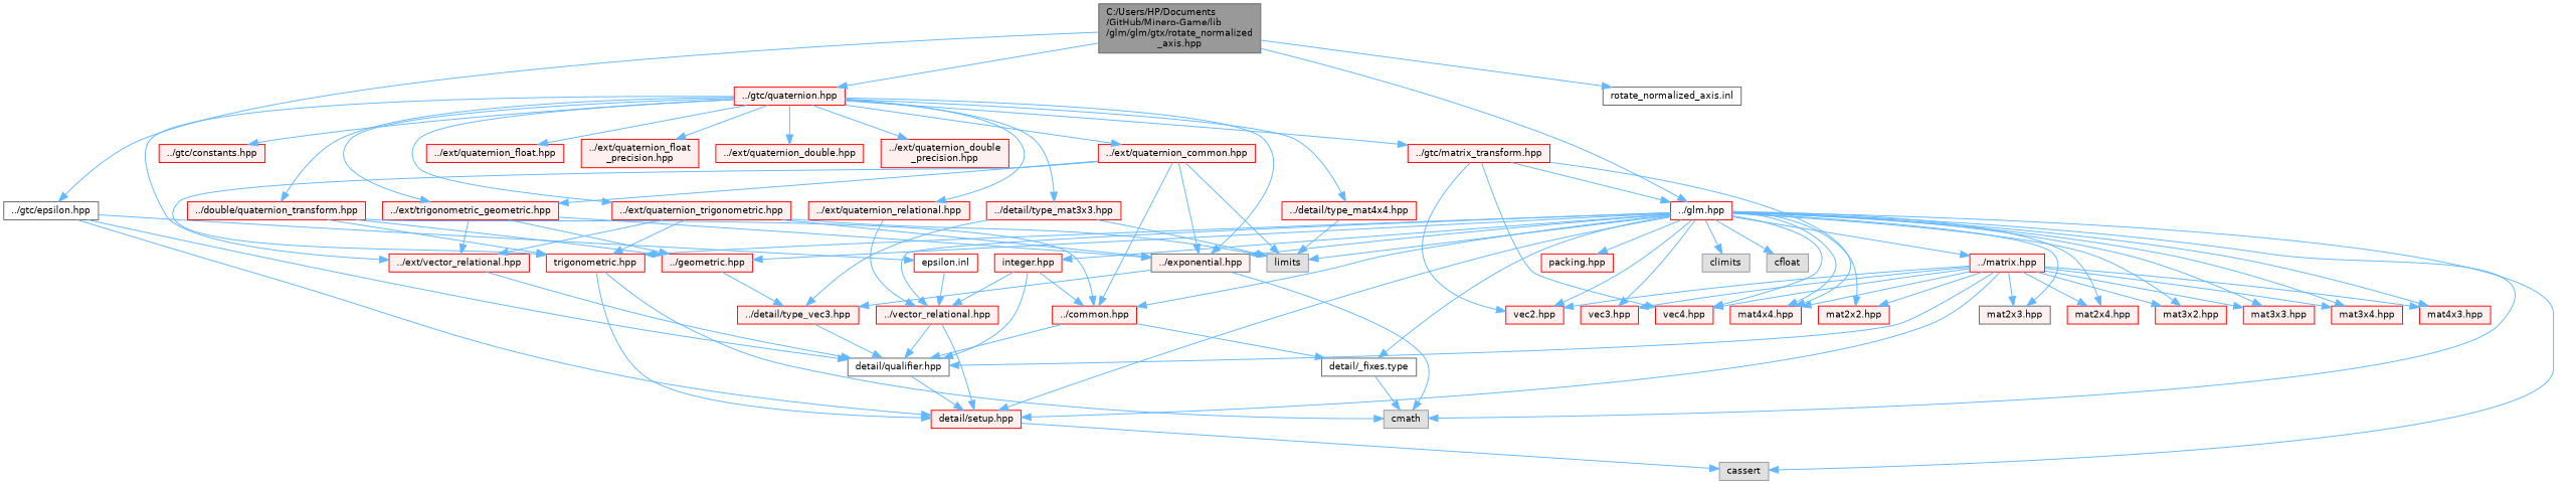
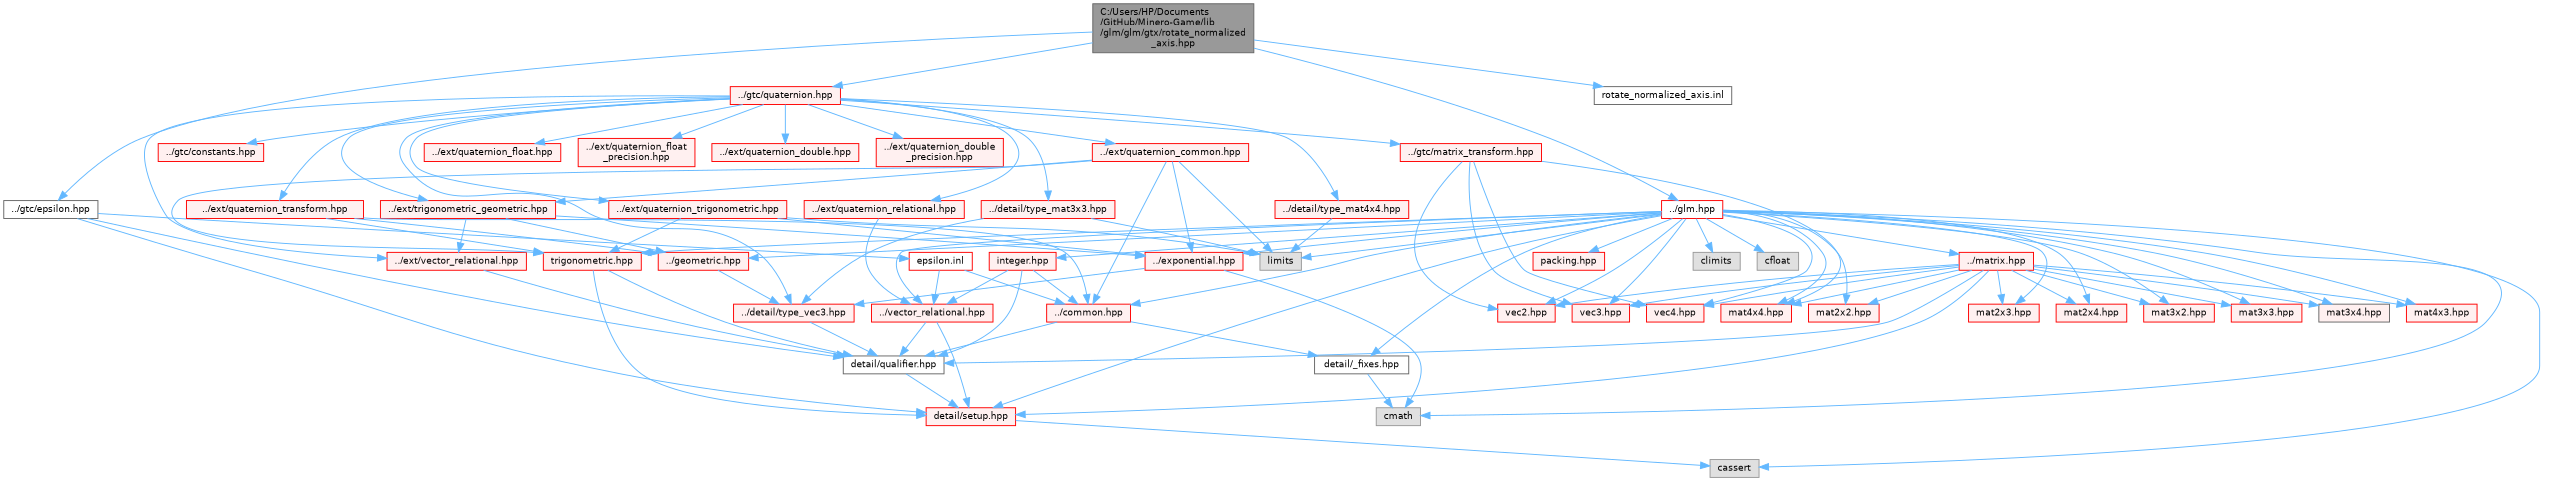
  digraph {
    node [color=red fillcolor="#FFF0F0" fontname=Helvetica fontsize=10 shape=box style=filled]
    edge [color=steelblue1 fontname=Helvetica fontsize=10 labelfontname=Helvetica labelfontsize=10 style=solid]
    n1 [color=gray40 fillcolor=grey60 fontcolor=black height=0.2 label="C:/Users/HP/Documents\l/GitHub/Minero-Game/lib\l/glm/glm/gtx/rotate_normalized\l_axis.hpp" width=0.4]
    n2 [fillcolor=white height=0.2 label="../glm.hpp" width=0.4]
    n3 [color=grey40 fillcolor=white height=0.2 label="../gtc/epsilon.hpp" width=0.4]
    n4 [height=0.2 label="../gtc/quaternion.hpp" width=0.4]
    n5 [color=grey40 fillcolor=white height=0.2 label="rotate_normalized_axis.inl" width=0.4]
-   n6 [color=grey40 fillcolor=white height=0.2 label="detail/_fixes.type" width=0.4]
+   n6 [color=grey40 fillcolor=white height=0.2 label="detail/_fixes.hpp" width=0.4]
    n7 [color=grey60 fillcolor="#E0E0E0" height=0.2 label=cmath width=0.4]
    n8 [height=0.2 label="detail/setup.hpp" width=0.4]
    n9 [color=grey60 fillcolor="#E0E0E0" height=0.2 label=cassert width=0.4]
    n10 [color=grey60 fillcolor="#E0E0E0" height=0.2 label=climits width=0.4]
    n11 [color=grey60 fillcolor="#E0E0E0" height=0.2 label=cfloat width=0.4]
    n12 [color=grey60 fillcolor="#E0E0E0" height=0.2 label=limits width=0.4]
    n13 [height=0.2 label="vec2.hpp" width=0.4]
    n14 [height=0.2 label="vec3.hpp" width=0.4]
    n15 [height=0.2 label="vec4.hpp" width=0.4]
    n16 [height=0.2 label="mat2x2.hpp" width=0.4]
-   n17 [color=grey40 height=0.2 label="mat2x3.hpp" width=0.4]
+   n17 [height=0.2 label="mat2x3.hpp" width=0.4]
    n18 [height=0.2 label="mat2x4.hpp" width=0.4]
    n19 [height=0.2 label="mat3x2.hpp" width=0.4]
    n20 [height=0.2 label="mat3x3.hpp" width=0.4]
-   n21 [height=0.2 label="mat3x4.hpp" width=0.4]
+   n21 [color=grey40 height=0.2 label="mat3x4.hpp" width=0.4]
    n22 [height=0.2 label="mat4x3.hpp" width=0.4]
    n23 [height=0.2 label="mat4x4.hpp" width=0.4]
    n24 [height=0.2 label="trigonometric.hpp" width=0.4]
-   n25 [color=grey40 height=0.2 label="../exponential.hpp" width=0.4]
+   n25 [height=0.2 label="../exponential.hpp" width=0.4]
    n26 [height=0.2 label="../common.hpp" width=0.4]
    n27 [height=0.2 label="packing.hpp" width=0.4]
    n28 [height=0.2 label="../geometric.hpp" width=0.4]
    n29 [height=0.2 label="../matrix.hpp" width=0.4]
    n30 [height=0.2 label="../vector_relational.hpp" width=0.4]
    n31 [height=0.2 label="integer.hpp" width=0.4]
    n32 [color=grey40 fillcolor=white height=0.2 label="detail/qualifier.hpp" width=0.4]
    n33 [fillcolor=white height=0.2 label="epsilon.inl" width=0.4]
    n34 [height=0.2 label="../detail/type_vec3.hpp" width=0.4]
    n35 [height=0.2 label="../gtc/constants.hpp" width=0.4]
    n36 [height=0.2 label="../gtc/matrix_transform.hpp" width=0.4]
    n37 [height=0.2 label="../ext/vector_relational.hpp" width=0.4]
    n38 [height=0.2 label="../ext/quaternion_common.hpp" width=0.4]
    n39 [height=0.2 label="../ext/trigonometric_geometric.hpp" width=0.4]
    n40 [height=0.2 label="../ext/quaternion_float.hpp" width=0.4]
    n41 [height=0.2 label="../ext/quaternion_float\l_precision.hpp" width=0.4]
    n42 [height=0.2 label="../ext/quaternion_double.hpp" width=0.4]
    n43 [height=0.2 label="../ext/quaternion_double\l_precision.hpp" width=0.4]
    n44 [height=0.2 label="../ext/quaternion_relational.hpp" width=0.4]
    n45 [height=0.2 label="../ext/quaternion_trigonometric.hpp" width=0.4]
-   n46 [height=0.2 label="../double/quaternion_transform.hpp" width=0.4]
+   n46 [height=0.2 label="../ext/quaternion_transform.hpp" width=0.4]
    n47 [height=0.2 label="../detail/type_mat3x3.hpp" width=0.4]
    n48 [height=0.2 label="../detail/type_mat4x4.hpp" width=0.4]
    n1 -> n2
    n1 -> n3
    n1 -> n4
    n1 -> n5
    n2 -> n6
    n2 -> n7
    n2 -> n8
    n2 -> n9
    n2 -> n10
    n2 -> n11
    n2 -> n12
    n2 -> n13
    n2 -> n14
    n2 -> n15
    n2 -> n16
    n2 -> n17
    n2 -> n18
    n2 -> n19
    n2 -> n20
    n2 -> n21
    n2 -> n22
    n2 -> n23
    n2 -> n24
    n2 -> n25
    n2 -> n26
    n2 -> n27
    n2 -> n28
    n2 -> n29
    n2 -> n30
    n2 -> n31
    n3 -> n8
    n3 -> n32
    n3 -> n33
-   n4 -> n25
+   n4 -> n34
    n4 -> n35
    n4 -> n36
    n4 -> n37
    n4 -> n38
    n4 -> n39
    n4 -> n40
    n4 -> n41
    n4 -> n42
    n4 -> n43
    n4 -> n44
    n4 -> n45
    n4 -> n46
    n4 -> n47
    n4 -> n48
    n6 -> n7
    n8 -> n9
    n24 -> n8
-   n24 -> n7
+   n24 -> n32
    n25 -> n7
    n25 -> n34
    n26 -> n6
    n26 -> n32
    n28 -> n34
    n29 -> n8
    n29 -> n13
    n29 -> n14
    n29 -> n15
    n29 -> n16
    n29 -> n17
    n29 -> n18
    n29 -> n19
    n29 -> n20
    n29 -> n21
    n29 -> n22
    n29 -> n23
    n29 -> n32
    n30 -> n8
    n30 -> n32
    n31 -> n26
    n31 -> n30
    n31 -> n32
    n32 -> n8
+   n33 -> n26
    n33 -> n30
    n34 -> n32
    n36 -> n13
-   n36 -> n2
+   n36 -> n14
    n36 -> n15
    n36 -> n23
    n37 -> n32
    n38 -> n12
    n38 -> n24
    n38 -> n25
    n38 -> n26
    n38 -> n39
    n39 -> n25
    n39 -> n28
    n39 -> n37
    n44 -> n30
    n45 -> n12
    n45 -> n24
    n45 -> n25
-   n45 -> n37
    n46 -> n24
    n46 -> n26
    n46 -> n28
    n47 -> n12
    n47 -> n34
    n48 -> n12
  }
